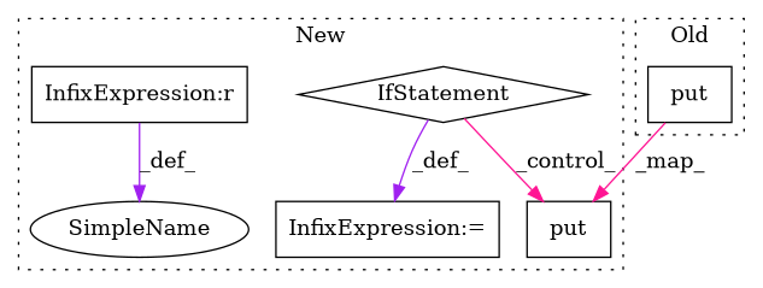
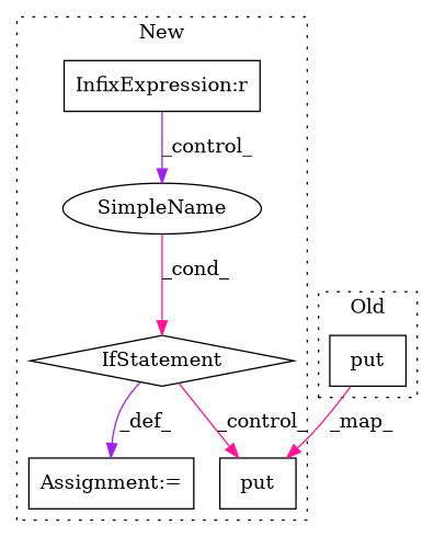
  digraph {
    node [a=32 l="11,2" shape=box]
    edge [color=deeppink]
    n1 [label=put s="4117,4148"]
    n2 [a=25 l="4,2" label=IfStatement s="3947,3957" shape=diamond]
    n3 [a=42 label=SimpleName shape=ellipse l=""]
    n4 [a=27 l=4 label="InfixExpression:r" s=3952]
-   n5 [a=7 l=2 label="InfixExpression:=" s=4020]
+   n5 [a=7 l=2 label="Assignment:=" s=4020]
    n6 [label=put s="3550,3581"]
    subgraph cluster_1 {
      label=New
      style=dotted
      n1
      n2
      n3
      n4
      n5
    }
    subgraph cluster_2 {
      label=Old
      style=dotted
      n6
    }
    n2 -> n1 [label=_control_]
    n2 -> n5 [color=purple label=_def_]
-   n4 -> n3 [color=purple label=_def_]
+   n3 -> n2 [label=_cond_]
+   n4 -> n3 [color=purple label=_control_]
    n6 -> n1 [label=_map_]
  }
